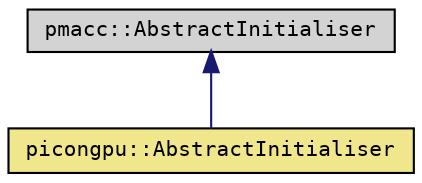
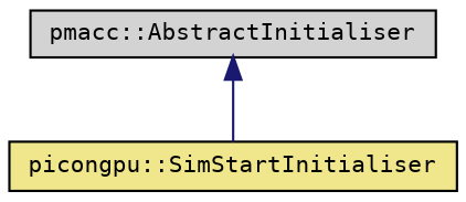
  digraph {
    fontname="DejaVu Sans Mono"
    node [color=black fontname="DejaVu Sans Mono" fontsize=10 shape=record style=filled]
-   n1 [fillcolor=khaki fontcolor=black height=0.2 label="picongpu::AbstractInitialiser" width=0.4]
+   n1 [fillcolor=khaki fontcolor=black height=0.2 label="picongpu::SimStartInitialiser" width=0.4]
    n2 [fillcolor=lightgrey height=0.2 label="pmacc::AbstractInitialiser" width=0.4]
    n2 -> n1 [color=midnightblue dir=back fontname="DejaVu Sans Mono" fontsize=10 labelfontname=Helvetica labelfontsize=10 style=solid]
  }
